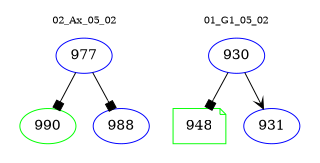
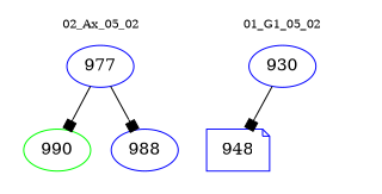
  digraph {
    node [color=blue shape=ellipse]
    edge [arrowhead=box color=black]
    n1 [color=green label=990]
    n2 [label=977]
    n3 [label=988]
-   n4 [color=green label=948 shape=note]
+   n4 [label=948 shape=note]
    n5 [label=930]
-   n6 [label=931]
    subgraph cluster_1 {
      color=white
      fontsize=10
      label="02_Ax_05_02"
      n1
      n2
      n3
    }
    subgraph cluster_2 {
      color=white
      fontsize=10
      label="01_G1_05_02"
      n4
      n5
-     n6
    }
    n2 -> n1
    n2 -> n3
    n5 -> n4
-   n5 -> n6 [arrowhead=vee]
  }
